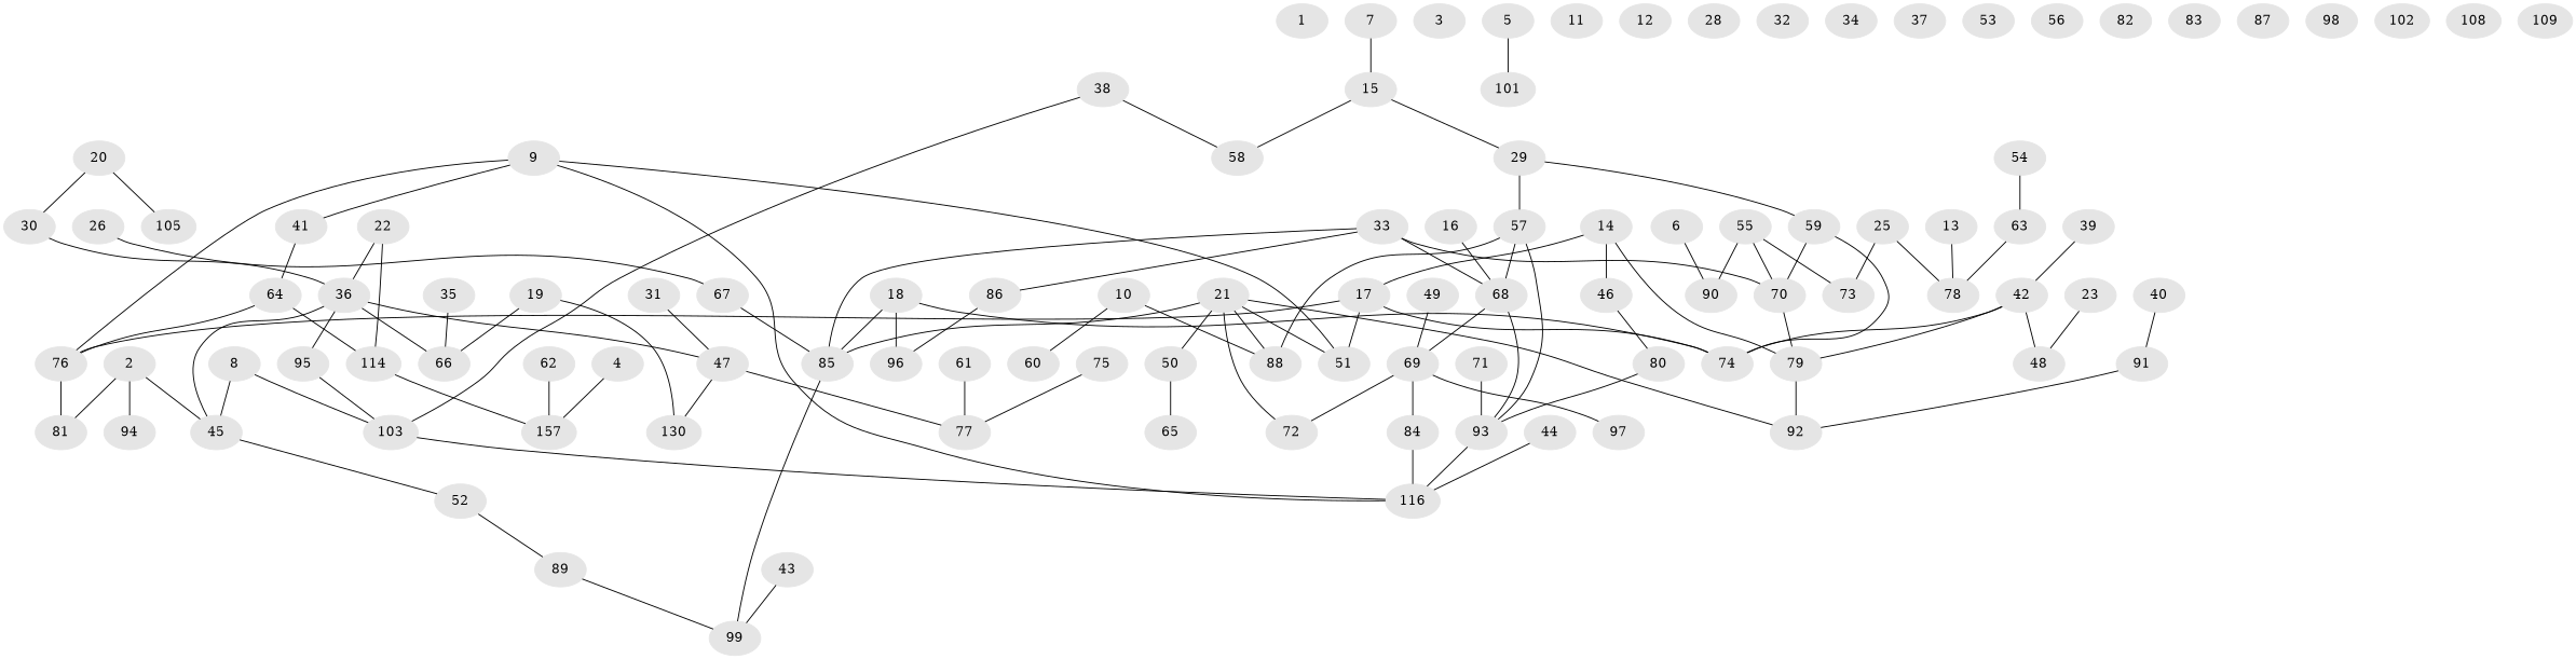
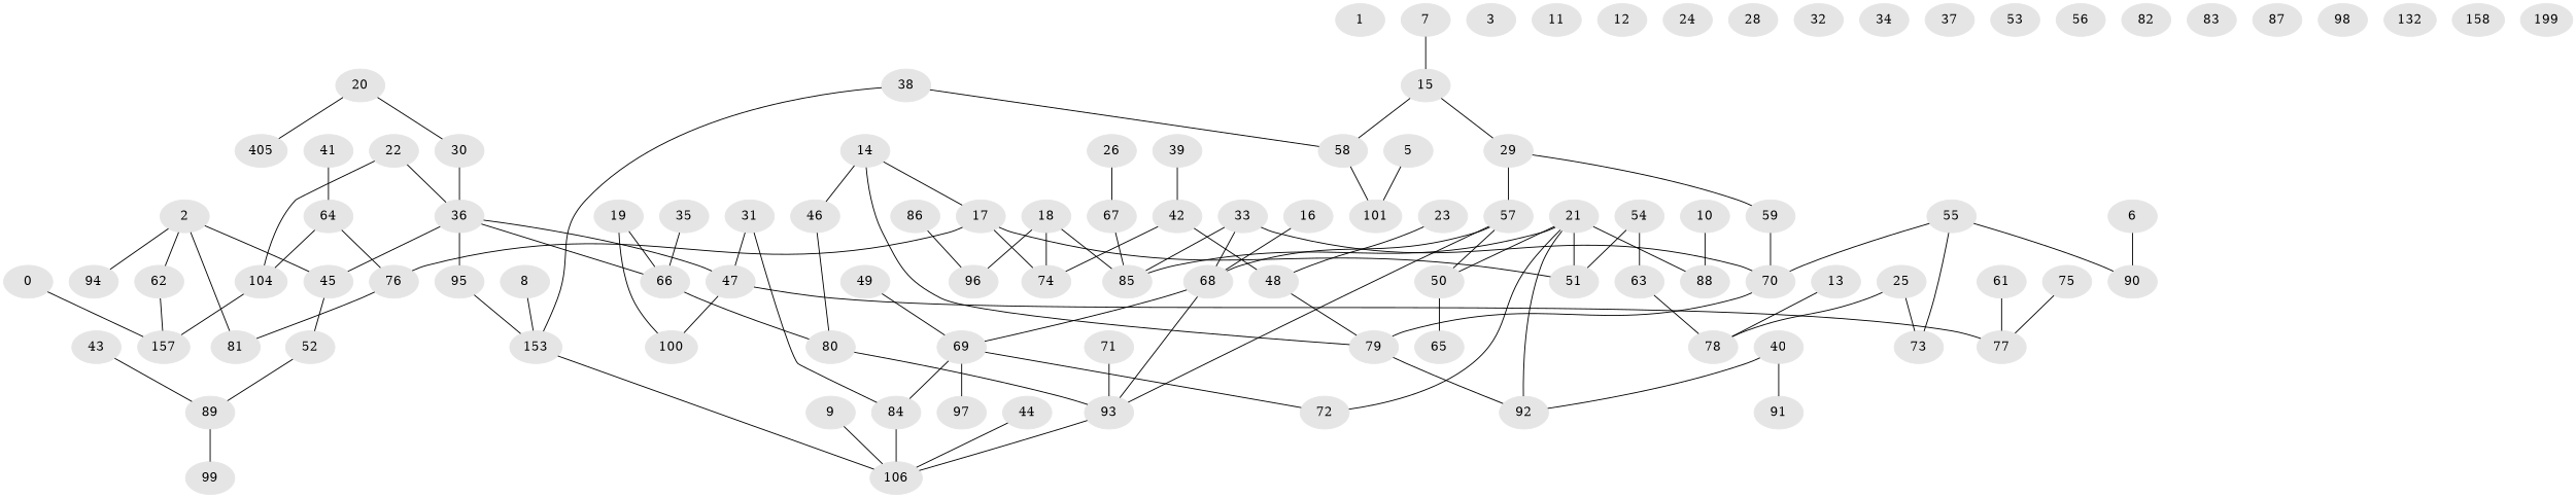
  graph {
    node [color=gray90 style=filled]
    1
    2
    45
    62
    81
    94
    52
    n8 [label=157]
    3
-   4
+   4 [label=0]
    5
    101
    6
    90
    7
    15
    29
    58
    8
-   103
-   106 [label=116]
+   103 [label=153]
+   106
    9
    41
    51
    76
    64
    10
-   60
    88
    11
    12
    13
    78
    14
    17
    46
    79
    74
    80
    92
    57
    59
    16
    68
    69
    93
    18
    85
    96
    99
    19
    66
-   100 [label=130]
+   100
    20
    30
-   105
+   105 [label=405]
    36
    21
    50
    72
    65
    22
-   104 [label=114]
+   104
    47
    95
    23
    48
+   24
    25
    73
    26
    67
    28
    70
    31
    84
    77
    32
    33
    86
    34
    35
    37
    38
    39
    42
    40
    91
    43
    44
    89
    49
    97
    53
    54
    63
    55
    56
    61
    71
    75
    82
    83
    87
    98
-   102
-   108
-   109
+   102 [label=132]
+   108 [label=158]
+   109 [label=199]
    2 -- 45
+   2 -- 62
    2 -- 81
    2 -- 94
    45 -- 52
    62 -- n8
    52 -- 89
    4 -- n8
    5 -- 101
    6 -- 90
    7 -- 15
    15 -- 29
    15 -- 58
    29 -- 57
    29 -- 59
-   8 -- 45
+   58 -- 101
    8 -- 103
    103 -- 106
    9 -- 106
-   9 -- 41
-   9 -- 51
-   9 -- 76
+   54 -- 51
    41 -- 64
    76 -- 81
    64 -- 76
    64 -- 104
-   10 -- 60
    10 -- 88
    13 -- 78
    14 -- 17
    14 -- 46
    14 -- 79
    17 -- 51
    17 -- 76
    17 -- 74
    46 -- 80
    79 -- 92
    80 -- 93
-   57 -- 88
+   57 -- 50
    57 -- 68
    57 -- 93
-   59 -- 74
    59 -- 70
    16 -- 68
    68 -- 69
    68 -- 93
    69 -- 72
    69 -- 84
    69 -- 97
    93 -- 106
    18 -- 74
    18 -- 85
    18 -- 96
-   85 -- 99
    19 -- 66
    19 -- 100
+   66 -- 80
    20 -- 30
    20 -- 105
    30 -- 36
    36 -- 45
    36 -- 66
    36 -- 47
    36 -- 95
    21 -- 51
    21 -- 88
    21 -- 92
    21 -- 85
    21 -- 50
    21 -- 72
    50 -- 65
    22 -- 36
    22 -- 104
    104 -- n8
    47 -- 100
    47 -- 77
    95 -- 103
    23 -- 48
-   42 -- 79
+   48 -- 79
    25 -- 78
    25 -- 73
    26 -- 67
    67 -- 85
    70 -- 79
    31 -- 47
+   31 -- 84
    84 -- 106
    33 -- 68
    33 -- 85
    33 -- 70
-   33 -- 86
    86 -- 96
    35 -- 66
    38 -- 58
    38 -- 103
    39 -- 42
    42 -- 74
    42 -- 48
    40 -- 91
-   91 -- 92
-   43 -- 99
+   40 -- 92
+   43 -- 89
    44 -- 106
    89 -- 99
    49 -- 69
    54 -- 63
    63 -- 78
    55 -- 90
    55 -- 73
    55 -- 70
    61 -- 77
    71 -- 93
    75 -- 77
  }
